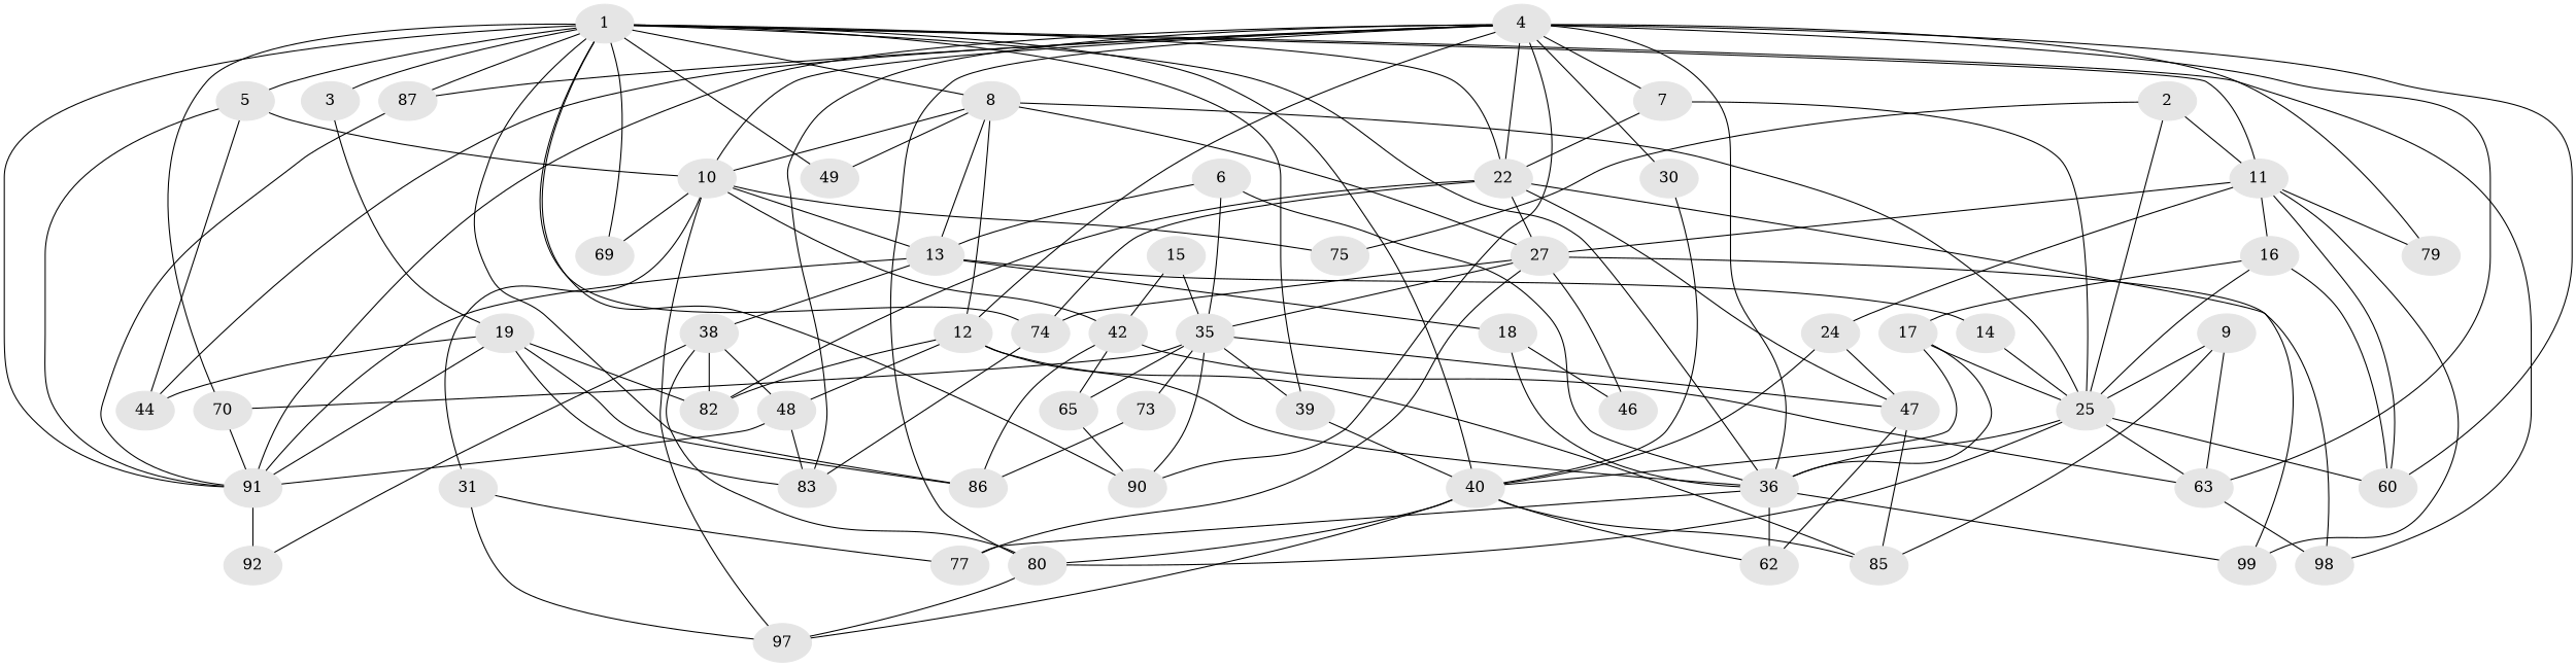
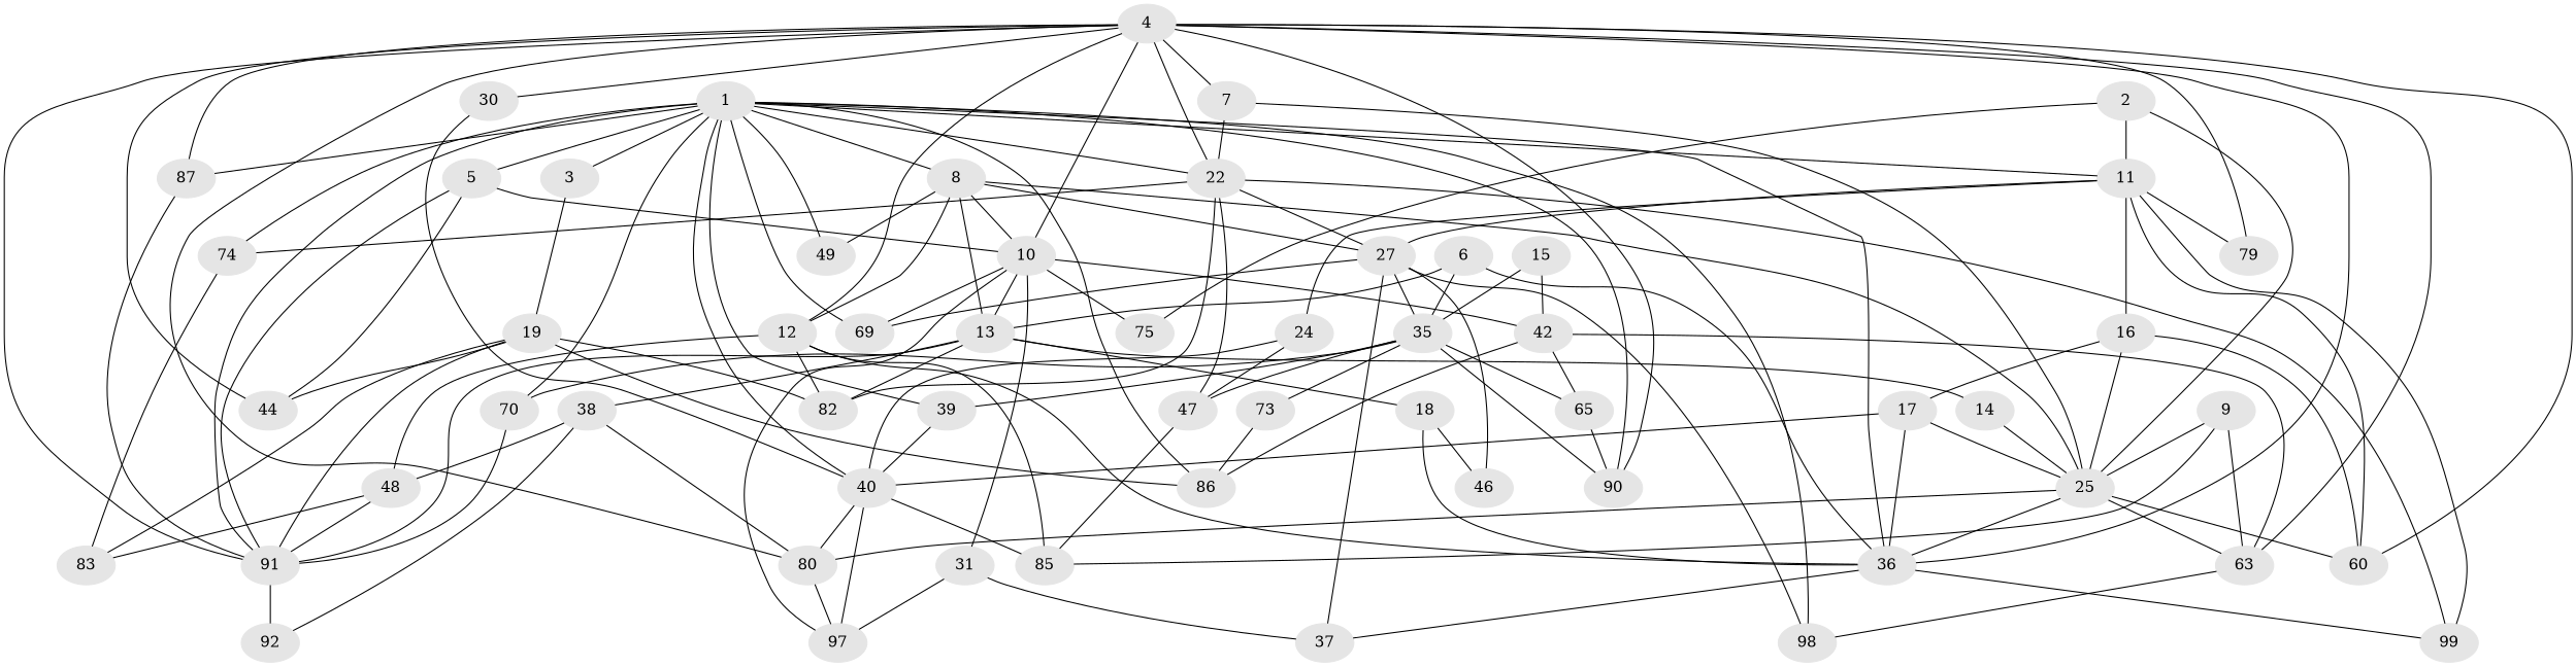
  graph {
    node [color=gray90 style=filled]
    1 [super="+20+37"]
    3
    5 [super="+23"]
    8 [super="+51"]
    11 [super="+21"]
    22 [super="+93+68"]
    36 [super="+81"]
    39
    40 [super="+45"]
    49
    69
    70
    74
    86
    87
    90
    91 [super="+96"]
    98
    19 [super="+78"]
    10 [super="+71+33"]
    44
    13 [super="+67+34"]
    25 [super="+55+94+26"]
    12 [super="+43+50"]
    27 [super="+29"]
    60
    79
    16 [super="+56"]
    24
    99
    14
    18
    38
    82
    47
-   77
-   62
+   77 [label=37]
    80
    85
    97
    42
    63
    65
    83
    92
    2
    75
    4 [super="+28+32+52"]
    7
    30
    31 [super="+72"]
    48 [super="+66"]
    6
    35 [super="+57+61"]
    73
    46
    9
    17
    15
    1 -- 3
    1 -- 5
    1 -- 8
    1 -- 11
    1 -- 22
    1 -- 36
    1 -- 39
    1 -- 40
    1 -- 49
    1 -- 69
    1 -- 70
    1 -- 74 [weight=3]
    1 -- 86
    1 -- 87
    1 -- 90
    1 -- 91
    1 -- 98
    3 -- 19
    5 -- 91 [weight=2]
    5 -- 10 [weight=2]
    5 -- 44
    8 -- 49
    8 -- 10
    8 -- 13
    8 -- 25
    8 -- 12 [weight=2]
    8 -- 27
    11 -- 27
    11 -- 60
    11 -- 79
    11 -- 16
    11 -- 24
    11 -- 99
    22 -- 74
    22 -- 27
    22 -- 99
    22 -- 82
    22 -- 47
    36 -- 99
    36 -- 77
-   36 -- 62
    39 -- 40
-   40 -- 62
    40 -- 80
    40 -- 85
    40 -- 97 [weight=2]
    70 -- 91
    74 -- 83
    87 -- 91
    91 -- 92 [weight=2]
    19 -- 86
    19 -- 91
    19 -- 44
    19 -- 82
    19 -- 83
    10 -- 69
    10 -- 13 [weight=2]
    10 -- 97 [weight=2]
    10 -- 42
    10 -- 75
    10 -- 31
    13 -- 91
    13 -- 14
    13 -- 18
    13 -- 38
    25 -- 36 [weight=2]
    25 -- 60
    25 -- 80
    25 -- 63
    12 -- 36
    12 -- 82
    12 -- 85
    12 -- 48
-   27 -- 74
+   27 -- 69
    27 -- 98
    27 -- 77
    27 -- 35 [weight=2]
    27 -- 46
    16 -- 25 [weight=2]
    16 -- 60
    16 -- 17
    24 -- 40
    24 -- 47
    14 -- 25
    18 -- 36
    18 -- 46
-   38 -- 82
+   13 -- 82
    38 -- 80
    38 -- 92
    38 -- 48
-   47 -- 62
    47 -- 85
    80 -- 97
    42 -- 86
    42 -- 63
    42 -- 65
    63 -- 98
    65 -- 90
    2 -- 11
    2 -- 25
    2 -- 75
    4 -- 22
    4 -- 36
    4 -- 87
    4 -- 90
    4 -- 91
    4 -- 10
    4 -- 44
    4 -- 12
    4 -- 60
    4 -- 79
    4 -- 80
    4 -- 63
-   4 -- 83
    4 -- 7
    4 -- 30
    7 -- 22
    7 -- 25
    30 -- 40
    31 -- 77
    31 -- 97
    48 -- 91
    48 -- 83
    6 -- 36
    6 -- 13
    6 -- 35
    35 -- 39
    35 -- 70
    35 -- 90
    35 -- 47
    35 -- 65
    35 -- 73
    73 -- 86
    9 -- 25
    9 -- 85
    9 -- 63
    17 -- 36
    17 -- 40
    17 -- 25
    15 -- 42
    15 -- 35 [weight=2]
  }
